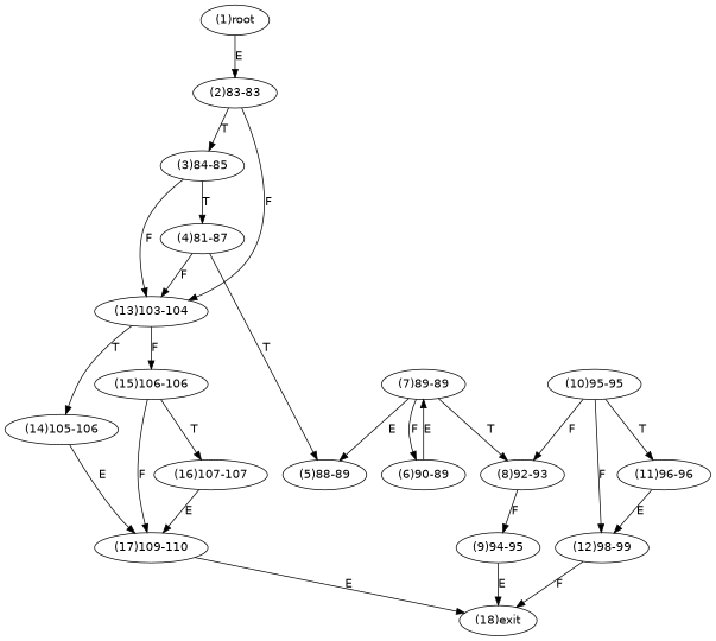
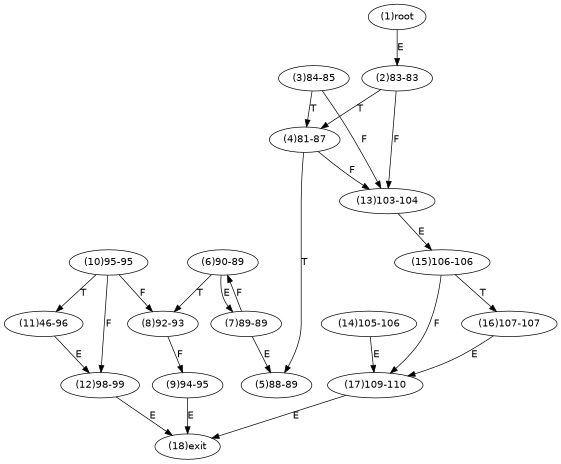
  digraph {
    fontname="DejaVu Sans"
    node [fontname="DejaVu Sans"]
    edge [fontname="DejaVu Sans"]
    n1 [label="(1)root"]
    n2 [label="(2)83-83"]
    n3 [label="(3)84-85"]
    n4 [label="(13)103-104"]
    n5 [label="(4)81-87"]
    n6 [label="(14)105-106"]
    n7 [label="(15)106-106"]
    n8 [label="(5)88-89"]
    n9 [label="(7)89-89"]
    n10 [label="(6)90-89"]
    n11 [label="(8)92-93"]
    n12 [label="(9)94-95"]
    n13 [label="(18)exit"]
    n14 [label="(10)95-95"]
    n15 [label="(12)98-99"]
-   n16 [label="(11)96-96"]
+   n16 [label="(11)46-96"]
    n17 [label="(17)109-110"]
    n18 [label="(16)107-107"]
    n1 -> n2 [label=E]
-   n2 -> n3 [label=T]
+   n2 -> n5 [label=T]
    n2 -> n4 [label=F]
    n3 -> n4 [label=F]
    n3 -> n5 [label=T]
-   n4 -> n6 [label=T]
-   n4 -> n7 [label=F]
+   n4 -> n7 [label=E]
    n5 -> n4 [label=F]
    n5 -> n8 [label=T]
    n6 -> n17 [label=E]
    n7 -> n17 [label=F]
    n7 -> n18 [label=T]
    n9 -> n8 [label=E]
    n9 -> n10 [label=F]
-   n9 -> n11 [label=T]
+   n10 -> n11 [label=T]
    n10 -> n9 [label=E]
    n11 -> n12 [label=F]
    n12 -> n13 [label=E]
    n14 -> n11 [label=F]
    n14 -> n15 [label=F]
    n14 -> n16 [label=T]
-   n15 -> n13 [label=F]
+   n15 -> n13 [label=E]
    n16 -> n15 [label=E]
    n17 -> n13 [label=E]
    n18 -> n17 [label=E]
  }
